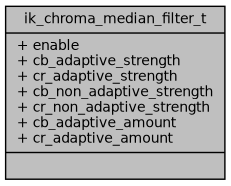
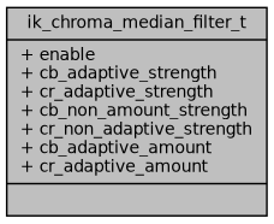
  digraph {
-   n1 [color=black fillcolor=grey75 fontcolor=black fontname=Helvetica fontsize=10 height=0.2 label="{ik_chroma_median_filter_t\n|+ enable\l+ cb_adaptive_strength\l+ cr_adaptive_strength\l+ cb_non_adaptive_strength\l+ cr_non_adaptive_strength\l+ cb_adaptive_amount\l+ cr_adaptive_amount\l|}" shape=record style=filled width=0.4]
+   n1 [color=black fillcolor=grey75 fontcolor=black fontname=Helvetica fontsize=10 height=0.2 label="{ik_chroma_median_filter_t\n|+ enable\l+ cb_adaptive_strength\l+ cr_adaptive_strength\l+ cb_non_amount_strength\l+ cr_non_adaptive_strength\l+ cb_adaptive_amount\l+ cr_adaptive_amount\l|}" shape=record style=filled width=0.4]
  }
